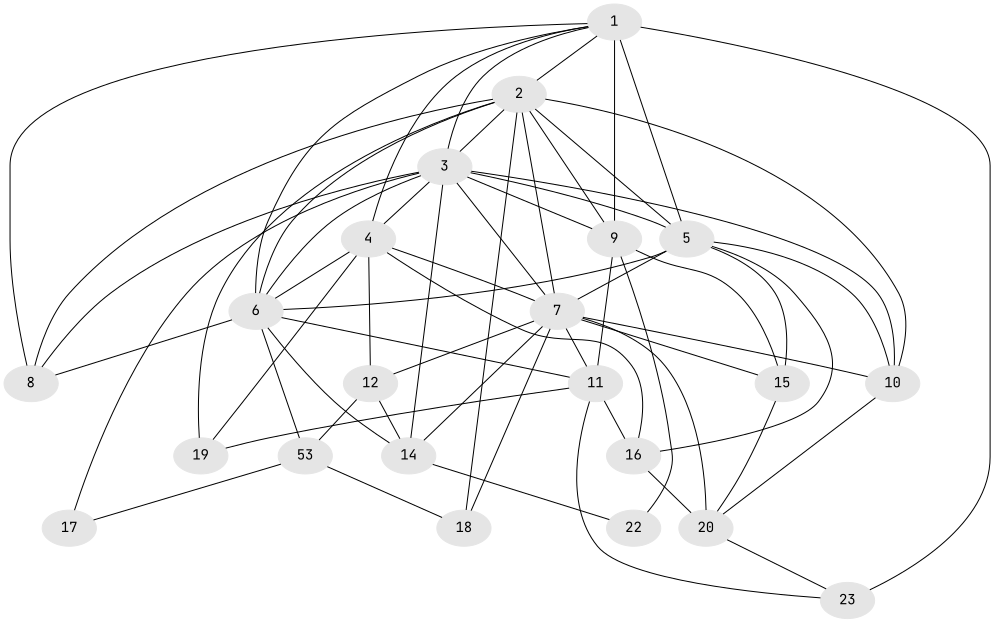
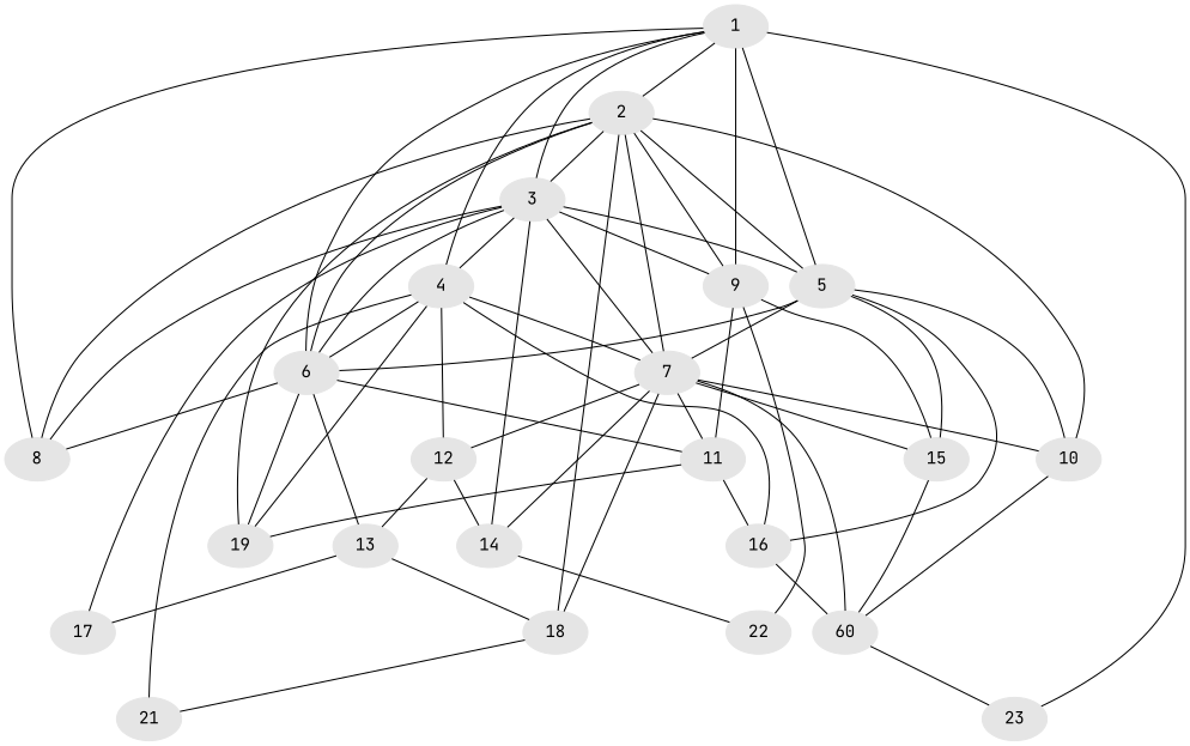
  graph {
    fontname="JetBrains Mono"
    node [color=gray90 fontname="JetBrains Mono" style=filled]
    edge [fontname="JetBrains Mono" weight=1.0]
    1
    2
    3
    4
    5
    6
    8
    23
    9
    7
    10
    18
    19
    14
    17
    12
    16
+   21
    15
    11
-   13 [label=53]
-   20
+   13
+   20 [label=60]
    22
    1 -- 2 [weight=2.0]
    1 -- 3
    1 -- 4
    1 -- 5 [weight=2.0]
    1 -- 6
    1 -- 8
    1 -- 23 [weight=2.0]
    1 -- 9 [weight=5.0]
    2 -- 3 [weight=3.0]
    2 -- 5 [weight=2.0]
    2 -- 6 [weight=5.0]
    2 -- 8 [weight=2.0]
    2 -- 9
    2 -- 7 [weight=7.0]
    2 -- 10
    2 -- 18
    2 -- 19 [weight=2.0]
    3 -- 4
    3 -- 5 [weight=2.0]
    3 -- 6
    3 -- 8
    3 -- 9 [weight=2.0]
    3 -- 7 [weight=3.0]
-   3 -- 10
    3 -- 14
    3 -- 17
    4 -- 6 [weight=2.0]
    4 -- 7 [weight=3.0]
    4 -- 19
    4 -- 12
    4 -- 16
+   4 -- 21 [weight=2.0]
    5 -- 6
    5 -- 7 [weight=4.0]
    5 -- 10
    5 -- 16 [weight=3.0]
    5 -- 15
    6 -- 8
-   6 -- 14 [weight=2.0]
+   6 -- 19 [weight=2.0]
    6 -- 11
    6 -- 13 [weight=2.0]
    9 -- 15
    9 -- 11 [weight=2.0]
    9 -- 22
    7 -- 10
    7 -- 18 [weight=3.0]
    7 -- 14 [weight=3.0]
    7 -- 12 [weight=3.0]
    7 -- 15
    7 -- 11 [weight=2.0]
    7 -- 20 [weight=4.0]
    10 -- 20
+   18 -- 21
    14 -- 22
    12 -- 14
    12 -- 13
    16 -- 20
    15 -- 20
-   11 -- 23
    11 -- 19
    11 -- 16
    13 -- 18 [weight=2.0]
    13 -- 17
    20 -- 23
  }
